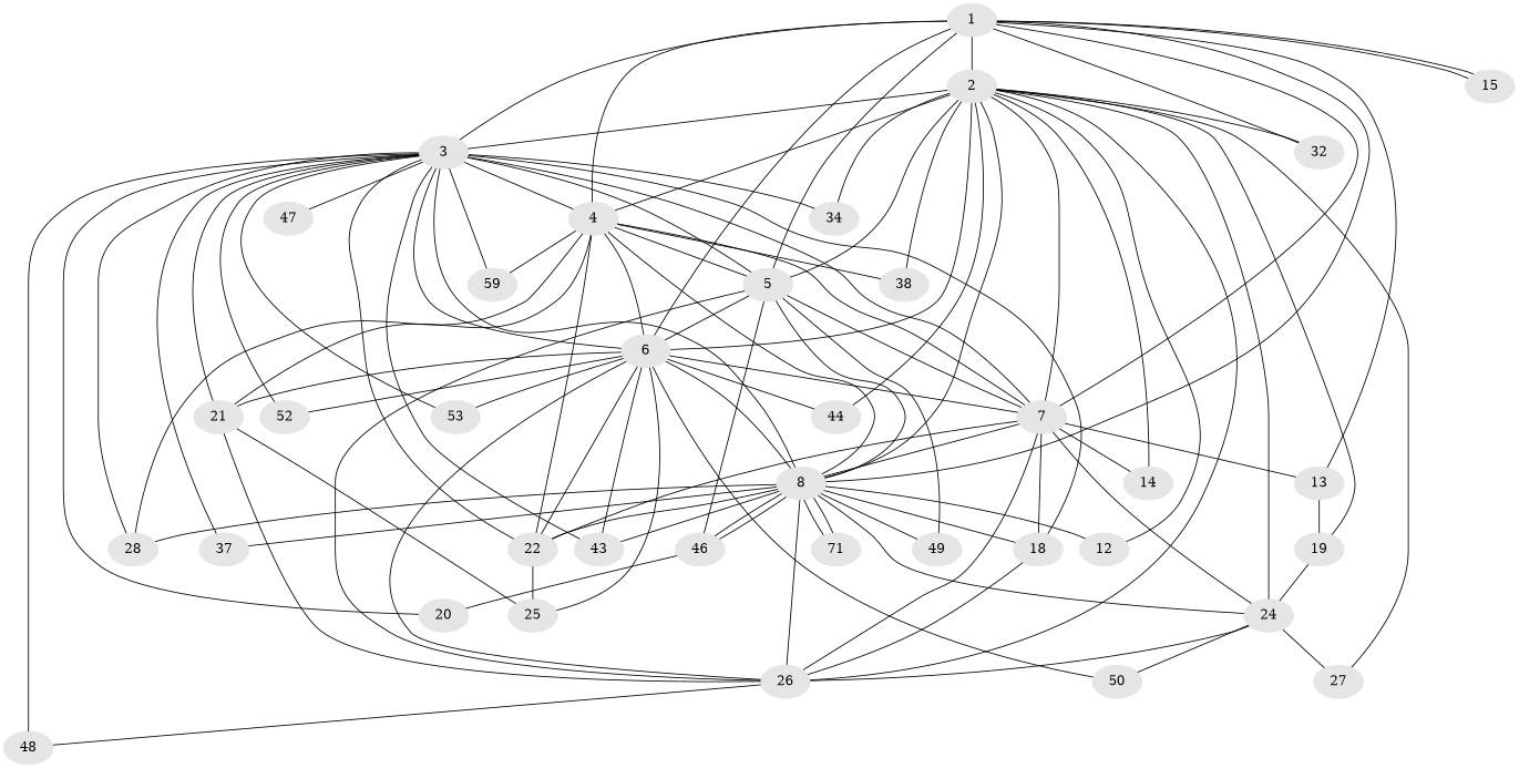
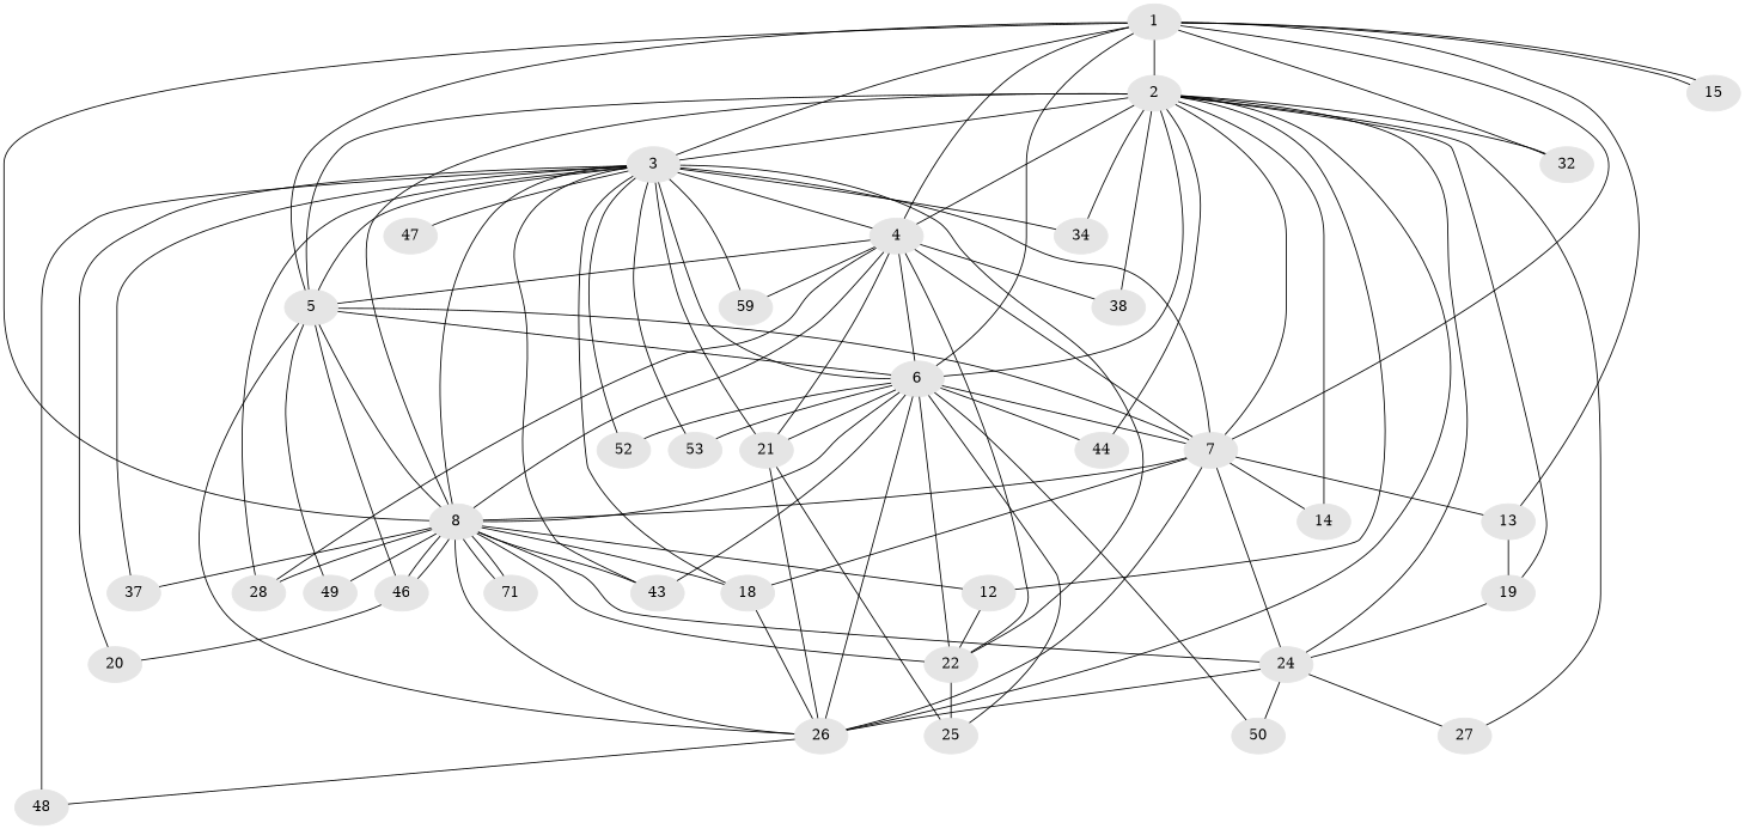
  graph {
    node [color=gray90 style=filled]
    2 [super="+10+46+61"]
    3 [super="+9"]
    4
    5
    6 [super="+31+11+33+51"]
    7
    8
    32 [super="+74"]
    12
    14
    19
    24 [super="+64+42+41"]
    26 [super="+69+30"]
    27
    34
    38
    44
    1
    13
    15
    18 [super="+29"]
    20
    21 [super="+23"]
    22 [super="+63+70+57"]
    28 [super="+36"]
    37
    43
    47 [super="+55"]
    48
    52
    53
    59
    n33 [label=46 super="+58+39+17+56"]
    49
    25 [super="+45"]
    50
    71
    2 -- 3 [weight=4]
    2 -- 4 [weight=3]
    2 -- 5 [weight=2]
    2 -- 6 [weight=3]
    2 -- 7 [weight=2]
    2 -- 8 [weight=2]
    2 -- 32
    2 -- 12
    2 -- 14
    2 -- 19
    2 -- 24
    2 -- 26
    2 -- 27
    2 -- 34
    2 -- 38
    2 -- 44
    3 -- 4 [weight=2]
    3 -- 5 [weight=2]
    3 -- 6 [weight=2]
    3 -- 7 [weight=2]
    3 -- 8 [weight=2]
    3 -- 34
    3 -- 18
    3 -- 20
    3 -- 21
    3 -- 22
    3 -- 28
    3 -- 37
    3 -- 43
    3 -- 47 [weight=2]
    3 -- 48 [weight=2]
    3 -- 52
    3 -- 53
    3 -- 59
    4 -- 5
    4 -- 6
    4 -- 7
    4 -- 8
    4 -- 38
    4 -- 21
    4 -- 22
    4 -- 28
    4 -- 59
    5 -- 6
    5 -- 7
    5 -- 8
    5 -- 26
    5 -- n33
    5 -- 49
    6 -- 7 [weight=2]
    6 -- 8 [weight=3]
    6 -- 26
    6 -- 44
    6 -- 21 [weight=2]
    6 -- 22 [weight=2]
    6 -- 43
    6 -- 52
    6 -- 53
    6 -- 25
    6 -- 50
    7 -- 8
    7 -- 14
    7 -- 24 [weight=2]
    7 -- 26
    7 -- 13
    7 -- 18
-   7 -- 22
+   12 -- 22
    8 -- 12
    8 -- 24
    8 -- 26
    8 -- 18
    8 -- 22 [weight=2]
    8 -- 28
    8 -- 37
    8 -- 43
    8 -- n33 [weight=2]
    8 -- n33
    8 -- 49
    8 -- 71
    8 -- 71
    19 -- 24
    24 -- 26
    24 -- 27
    24 -- 50
    26 -- 48
    1 -- 2 [weight=6]
    1 -- 3 [weight=2]
    1 -- 4
    1 -- 5
    1 -- 6
    1 -- 7
    1 -- 8
    1 -- 32 [weight=2]
    1 -- 13
    1 -- 15
    1 -- 15
    13 -- 19
    18 -- 26
    21 -- 26
    21 -- 25
    22 -- 25
    n33 -- 20
  }
